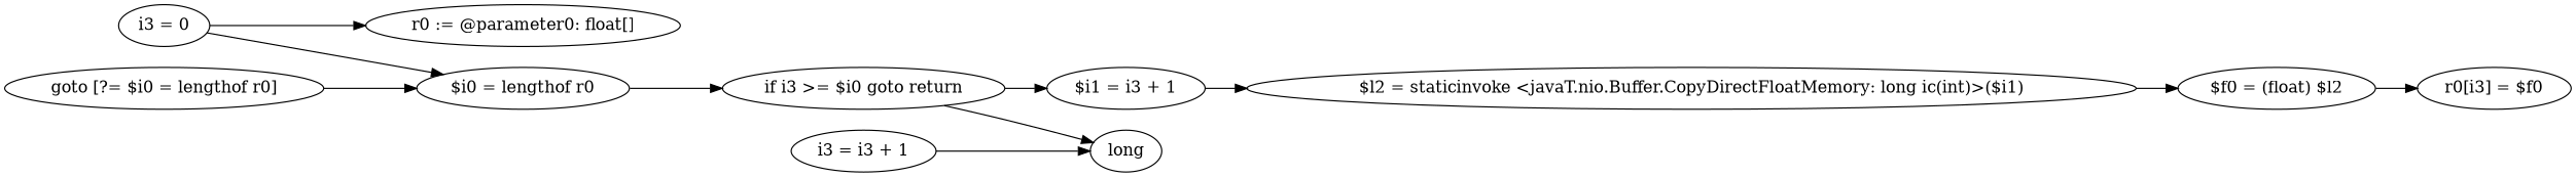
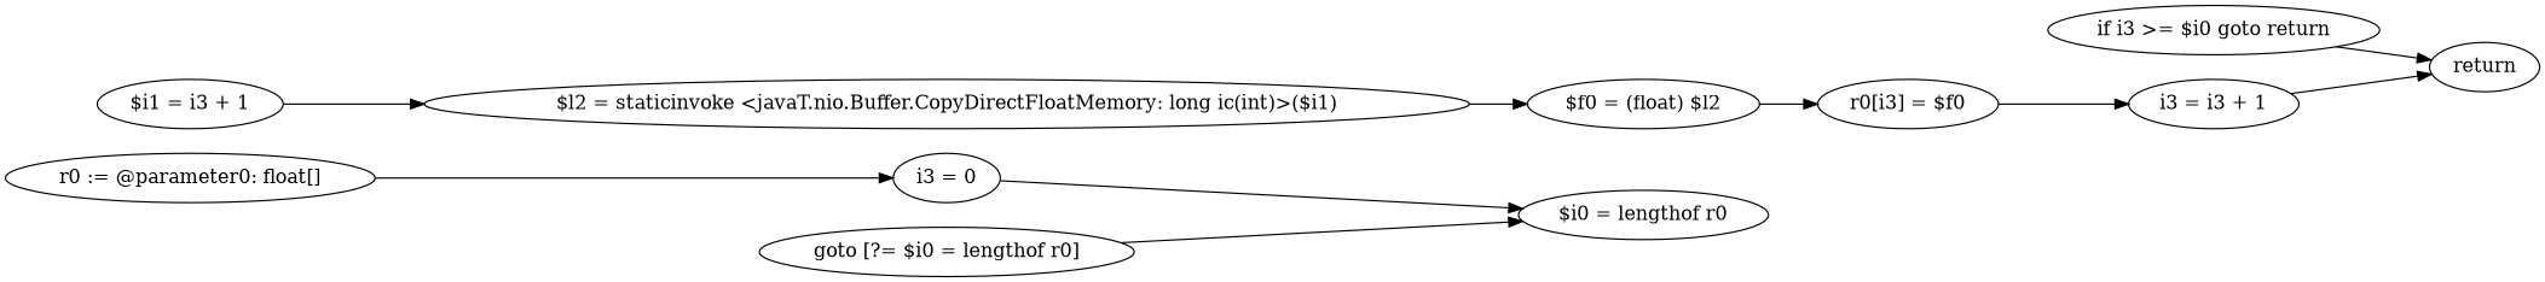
  digraph {
    rankdir=LR
    "r0 := @parameter0: float[]"
    "i3 = 0"
    "$i0 = lengthof r0"
    "if i3 >= $i0 goto return"
    "$i1 = i3 + 1"
-   return [label=long]
+   return
    "$l2 = staticinvoke <javaT.nio.Buffer.CopyDirectFloatMemory: long ic(int)>($i1)"
    "$f0 = (float) $l2"
    "r0[i3] = $f0"
    "i3 = i3 + 1"
    "goto [?= $i0 = lengthof r0]"
-   "i3 = 0" -> "r0 := @parameter0: float[]"
+   "r0 := @parameter0: float[]" -> "i3 = 0"
    "i3 = 0" -> "$i0 = lengthof r0"
-   "$i0 = lengthof r0" -> "if i3 >= $i0 goto return"
-   "if i3 >= $i0 goto return" -> "$i1 = i3 + 1"
    "if i3 >= $i0 goto return" -> return
    "$i1 = i3 + 1" -> "$l2 = staticinvoke <javaT.nio.Buffer.CopyDirectFloatMemory: long ic(int)>($i1)"
    "$l2 = staticinvoke <javaT.nio.Buffer.CopyDirectFloatMemory: long ic(int)>($i1)" -> "$f0 = (float) $l2"
    "$f0 = (float) $l2" -> "r0[i3] = $f0"
+   "r0[i3] = $f0" -> "i3 = i3 + 1"
    "i3 = i3 + 1" -> return
    "goto [?= $i0 = lengthof r0]" -> "$i0 = lengthof r0"
  }
